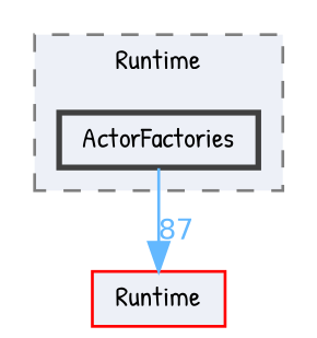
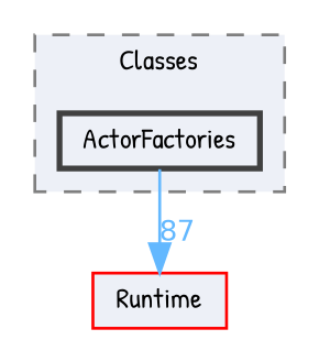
  digraph {
    compound=true
    fontname="Patrick Hand"
    node [fillcolor="#edf0f7" fontname="Patrick Hand" fontsize=10 shape=box]
    n1 [color=grey25 height=0.2 label=ActorFactories style="filled,bold" width=0.4]
    n2 [color=red height=0.2 label=Runtime style=filled width=0.4]
    subgraph cluster_1 {
      bgcolor="#edf0f7"
      fontsize=10
-     label=Runtime
+     label=Classes
      pencolor=grey50
      style="filled,dashed"
      n1
    }
    n1 -> n2 [color=steelblue1 fontcolor=steelblue1 fontname="Patrick Hand" fontsize=10 headlabel=87 labeldistance=1.5 labelfontname=Helvetica labelfontsize=10]
  }
